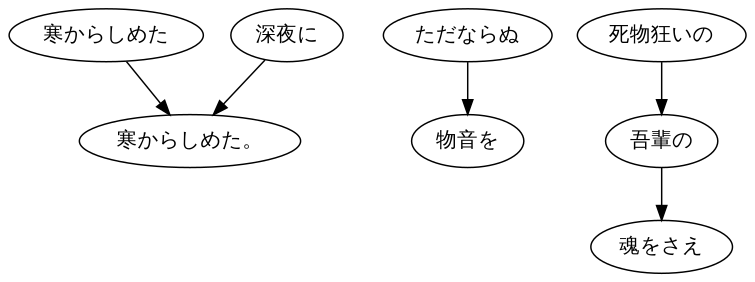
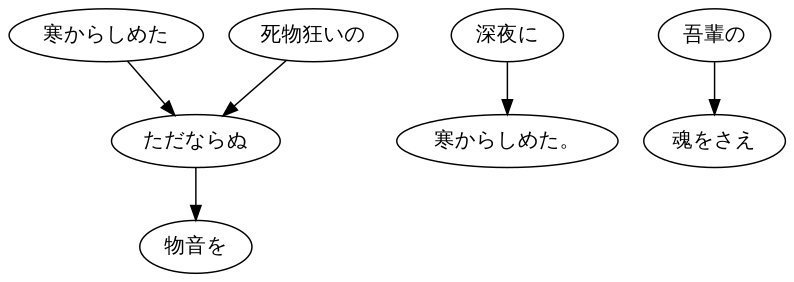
  digraph {
    fontname=Roboto
    node [fontname=Roboto]
    edge [fontname=Roboto]
    n1 [label="寒からしめた"]
    n2 [label="寒からしめた。"]
    n3 [label="深夜に"]
    n4 [label="ただならぬ"]
    n5 [label="物音を"]
    n6 [label="死物狂いの"]
    n7 [label="吾輩の"]
    n8 [label="魂をさえ"]
-   n1 -> n2
+   n1 -> n4
    n3 -> n2
    n4 -> n5
-   n6 -> n7
+   n6 -> n4
    n7 -> n8
  }
